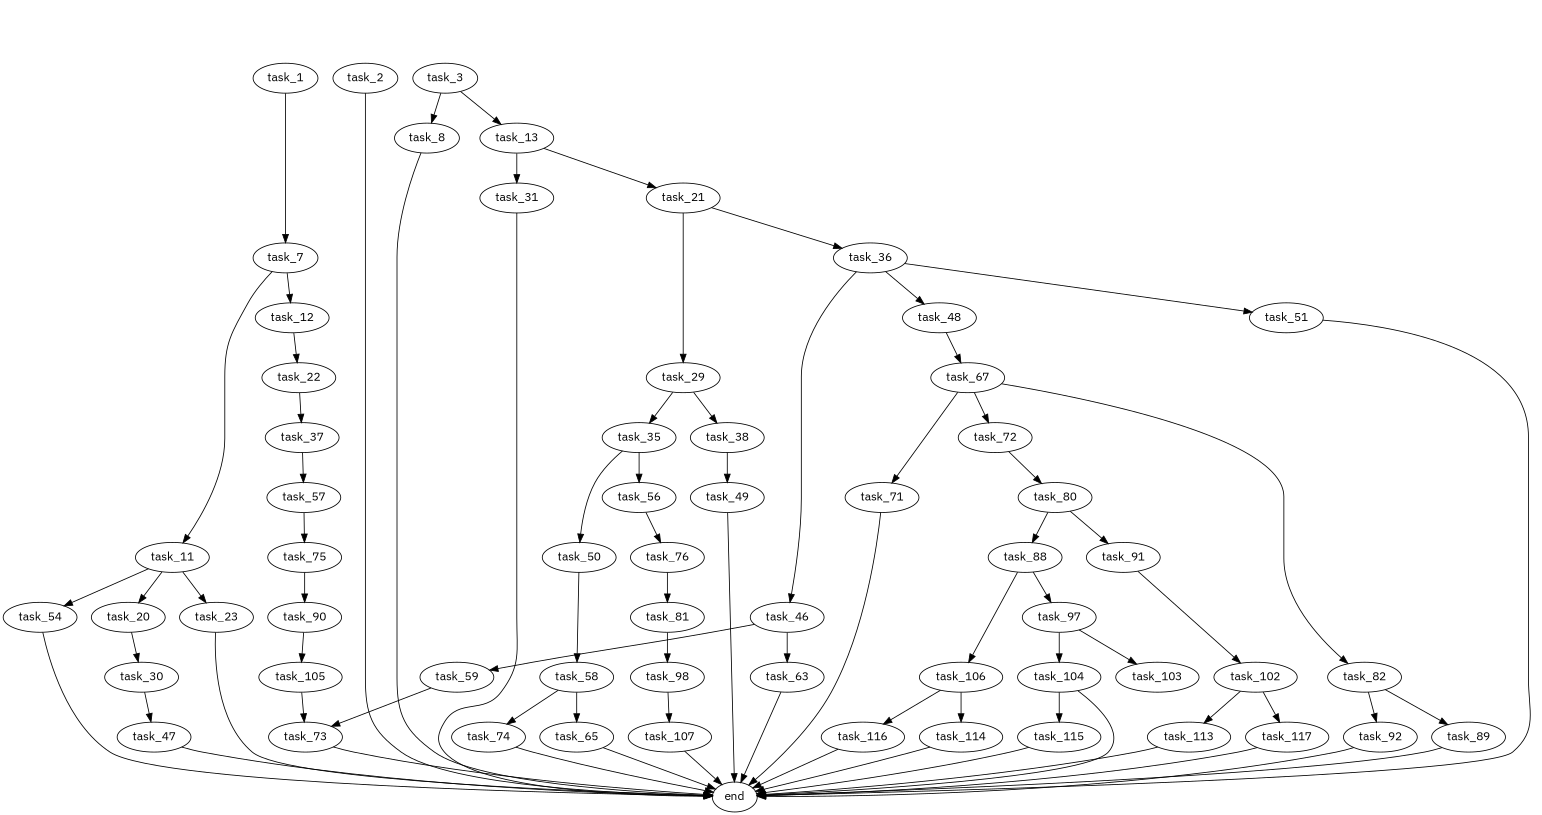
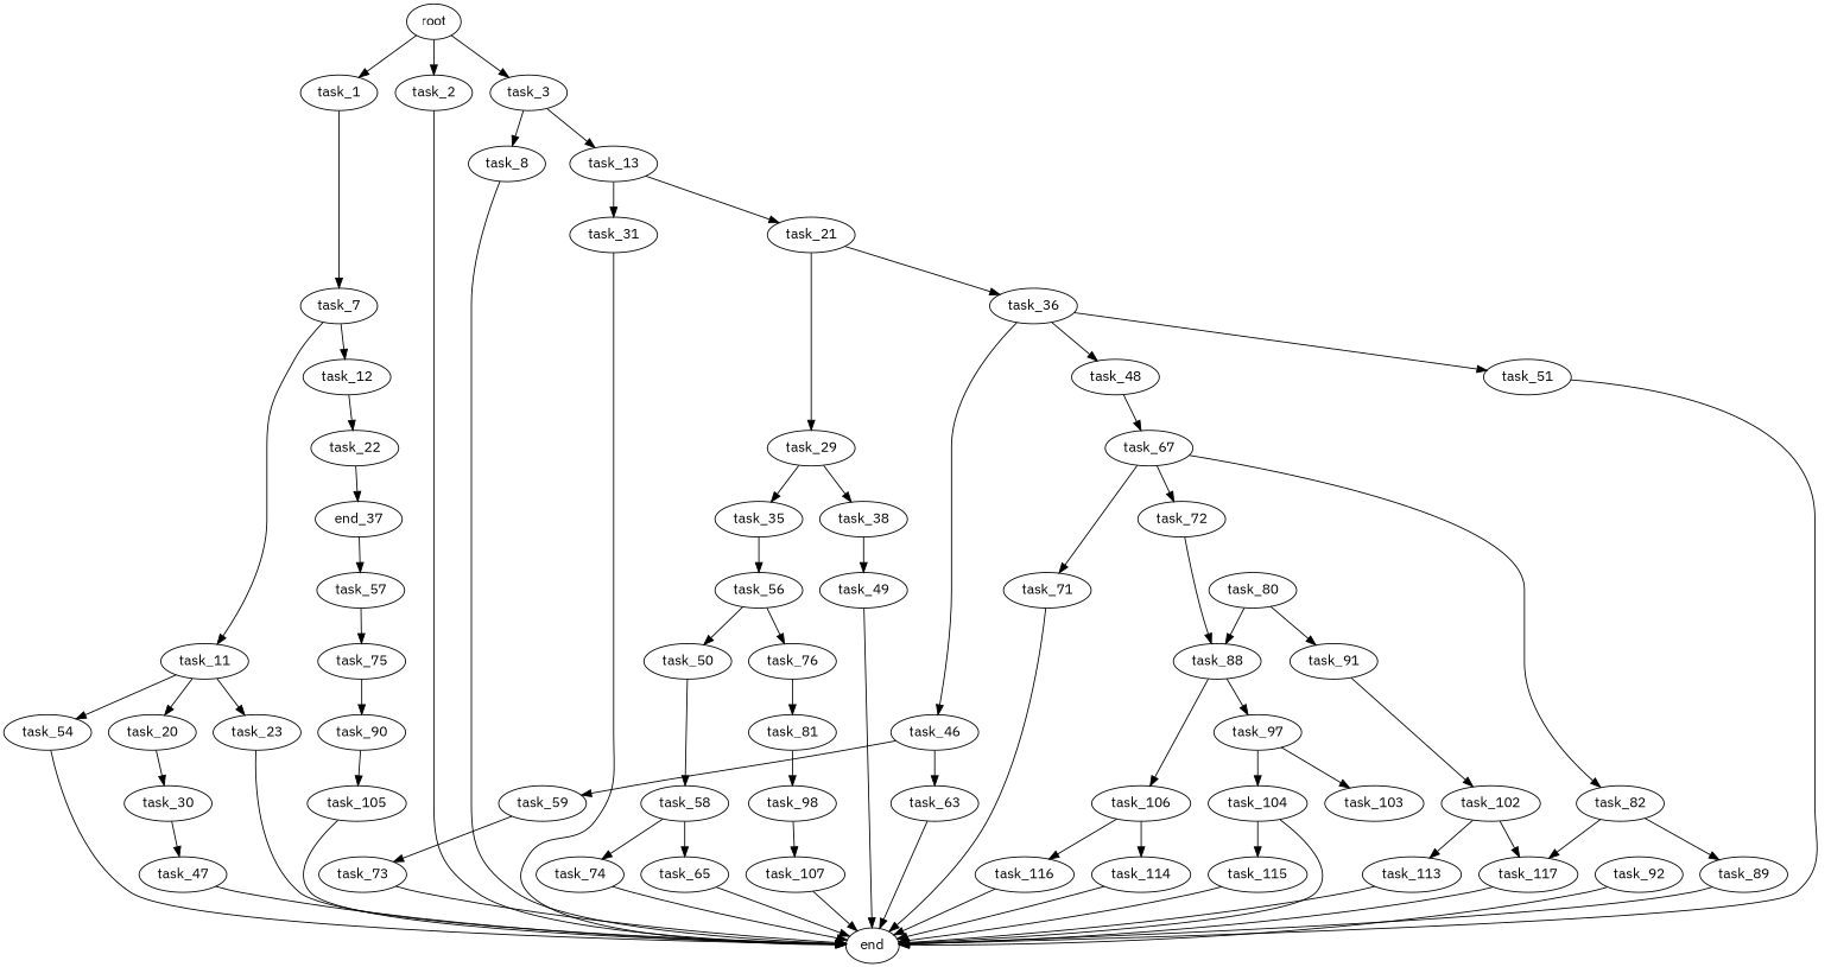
  digraph {
    fontname="IBM Plex Sans"
    node [fontname="IBM Plex Sans"]
    edge [fontname="IBM Plex Sans"]
+   root
    task_1
    task_2
    task_3
    task_7
    end
    task_8
    task_13
    task_11
    task_12
    task_21
    task_31
    task_20
    task_23
    n15 [label=task_54]
    task_22
    task_29
    task_36
    task_30
-   task_37
+   task_37 [label=end_37]
    task_47
    task_57
    task_35
    task_38
    task_46
    task_48
    task_51
    task_50
    task_56
    task_49
    task_59
    n32 [label=task_63]
    task_67
    task_75
    task_58
    task_76
    task_65
    task_74
    task_81
    task_73
    task_71
    task_72
    task_82
    task_90
    task_80
    task_89
    task_92
    task_98
    task_105
    task_88
    task_91
    task_97
    task_106
    task_102
    task_107
    task_103
    task_104
    task_114
    task_116
    task_113
    task_117
    task_115
+   root -> task_1
+   root -> task_2
+   root -> task_3
    task_1 -> task_7
    task_2 -> end
    task_3 -> task_8
    task_3 -> task_13
    task_7 -> task_11
    task_7 -> task_12
    task_8 -> end
    task_13 -> task_21
    task_13 -> task_31
    task_11 -> task_20
    task_11 -> task_23
    task_11 -> n15
    task_12 -> task_22
    task_21 -> task_29
    task_21 -> task_36
    task_31 -> end
    task_20 -> task_30
    task_23 -> end
    n15 -> end
    task_22 -> task_37
    task_29 -> task_35
    task_29 -> task_38
    task_36 -> task_46
    task_36 -> task_48
    task_36 -> task_51
    task_30 -> task_47
    task_37 -> task_57
    task_47 -> end
    task_57 -> task_75
-   task_35 -> task_50
+   task_56 -> task_50
    task_35 -> task_56
    task_38 -> task_49
    task_46 -> task_59
    task_46 -> n32
    task_48 -> task_67
    task_51 -> end
    task_50 -> task_58
    task_56 -> task_76
    task_49 -> end
    task_59 -> task_73
    n32 -> end
    task_67 -> task_71
    task_67 -> task_72
    task_67 -> task_82
    task_75 -> task_90
    task_58 -> task_65
    task_58 -> task_74
    task_76 -> task_81
    task_65 -> end
    task_74 -> end
    task_81 -> task_98
    task_73 -> end
    task_71 -> end
-   task_72 -> task_80
+   task_72 -> task_88
    task_82 -> task_89
-   task_82 -> task_92
+   task_82 -> task_117
    task_90 -> task_105
    task_80 -> task_88
    task_80 -> task_91
    task_89 -> end
    task_92 -> end
    task_98 -> task_107
-   task_105 -> task_73
+   task_105 -> end
    task_88 -> task_97
    task_88 -> task_106
    task_91 -> task_102
    task_97 -> task_103
    task_97 -> task_104
    task_106 -> task_114
    task_106 -> task_116
    task_102 -> task_113
    task_102 -> task_117
    task_107 -> end
    task_104 -> end
    task_104 -> task_115
    task_114 -> end
    task_116 -> end
    task_113 -> end
    task_117 -> end
    task_115 -> end
  }
